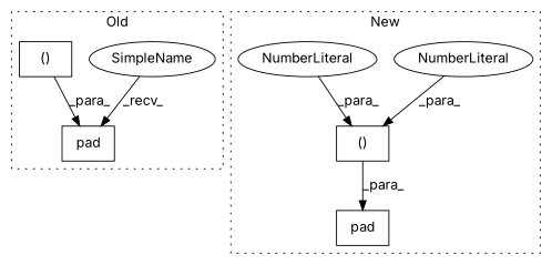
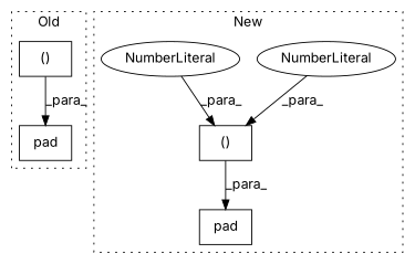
  digraph {
    fontname=Inter
    node [a=32 l="4,1" s=1225 shape=box fontname=Inter]
    edge [fontname=Inter]
-   n1 [a=42 l=5 label=SimpleName s=1090 shape=ellipse]
    n2 [label=pad s="1096,1162"]
    n3 [a=106 l=44 label="()" s=1110]
    n4 [label=pad s="1440,1463"]
    n5 [a=106 l=15 label="()"]
    n6 [a=34 l=1 label=NumberLiteral shape=ellipse]
    n7 [a=34 l=1 label=NumberLiteral s=1239 shape=ellipse]
    subgraph cluster_1 {
      label=Old
      style=dotted
-     n1
      n2
      n3
    }
    subgraph cluster_2 {
      label=New
      style=dotted
      n4
      n5
      n6
      n7
    }
-   n1 -> n2 [label=_recv_]
    n3 -> n2 [label=_para_]
    n5 -> n4 [label=_para_]
    n6 -> n5 [label=_para_]
    n7 -> n5 [label=_para_]
  }
